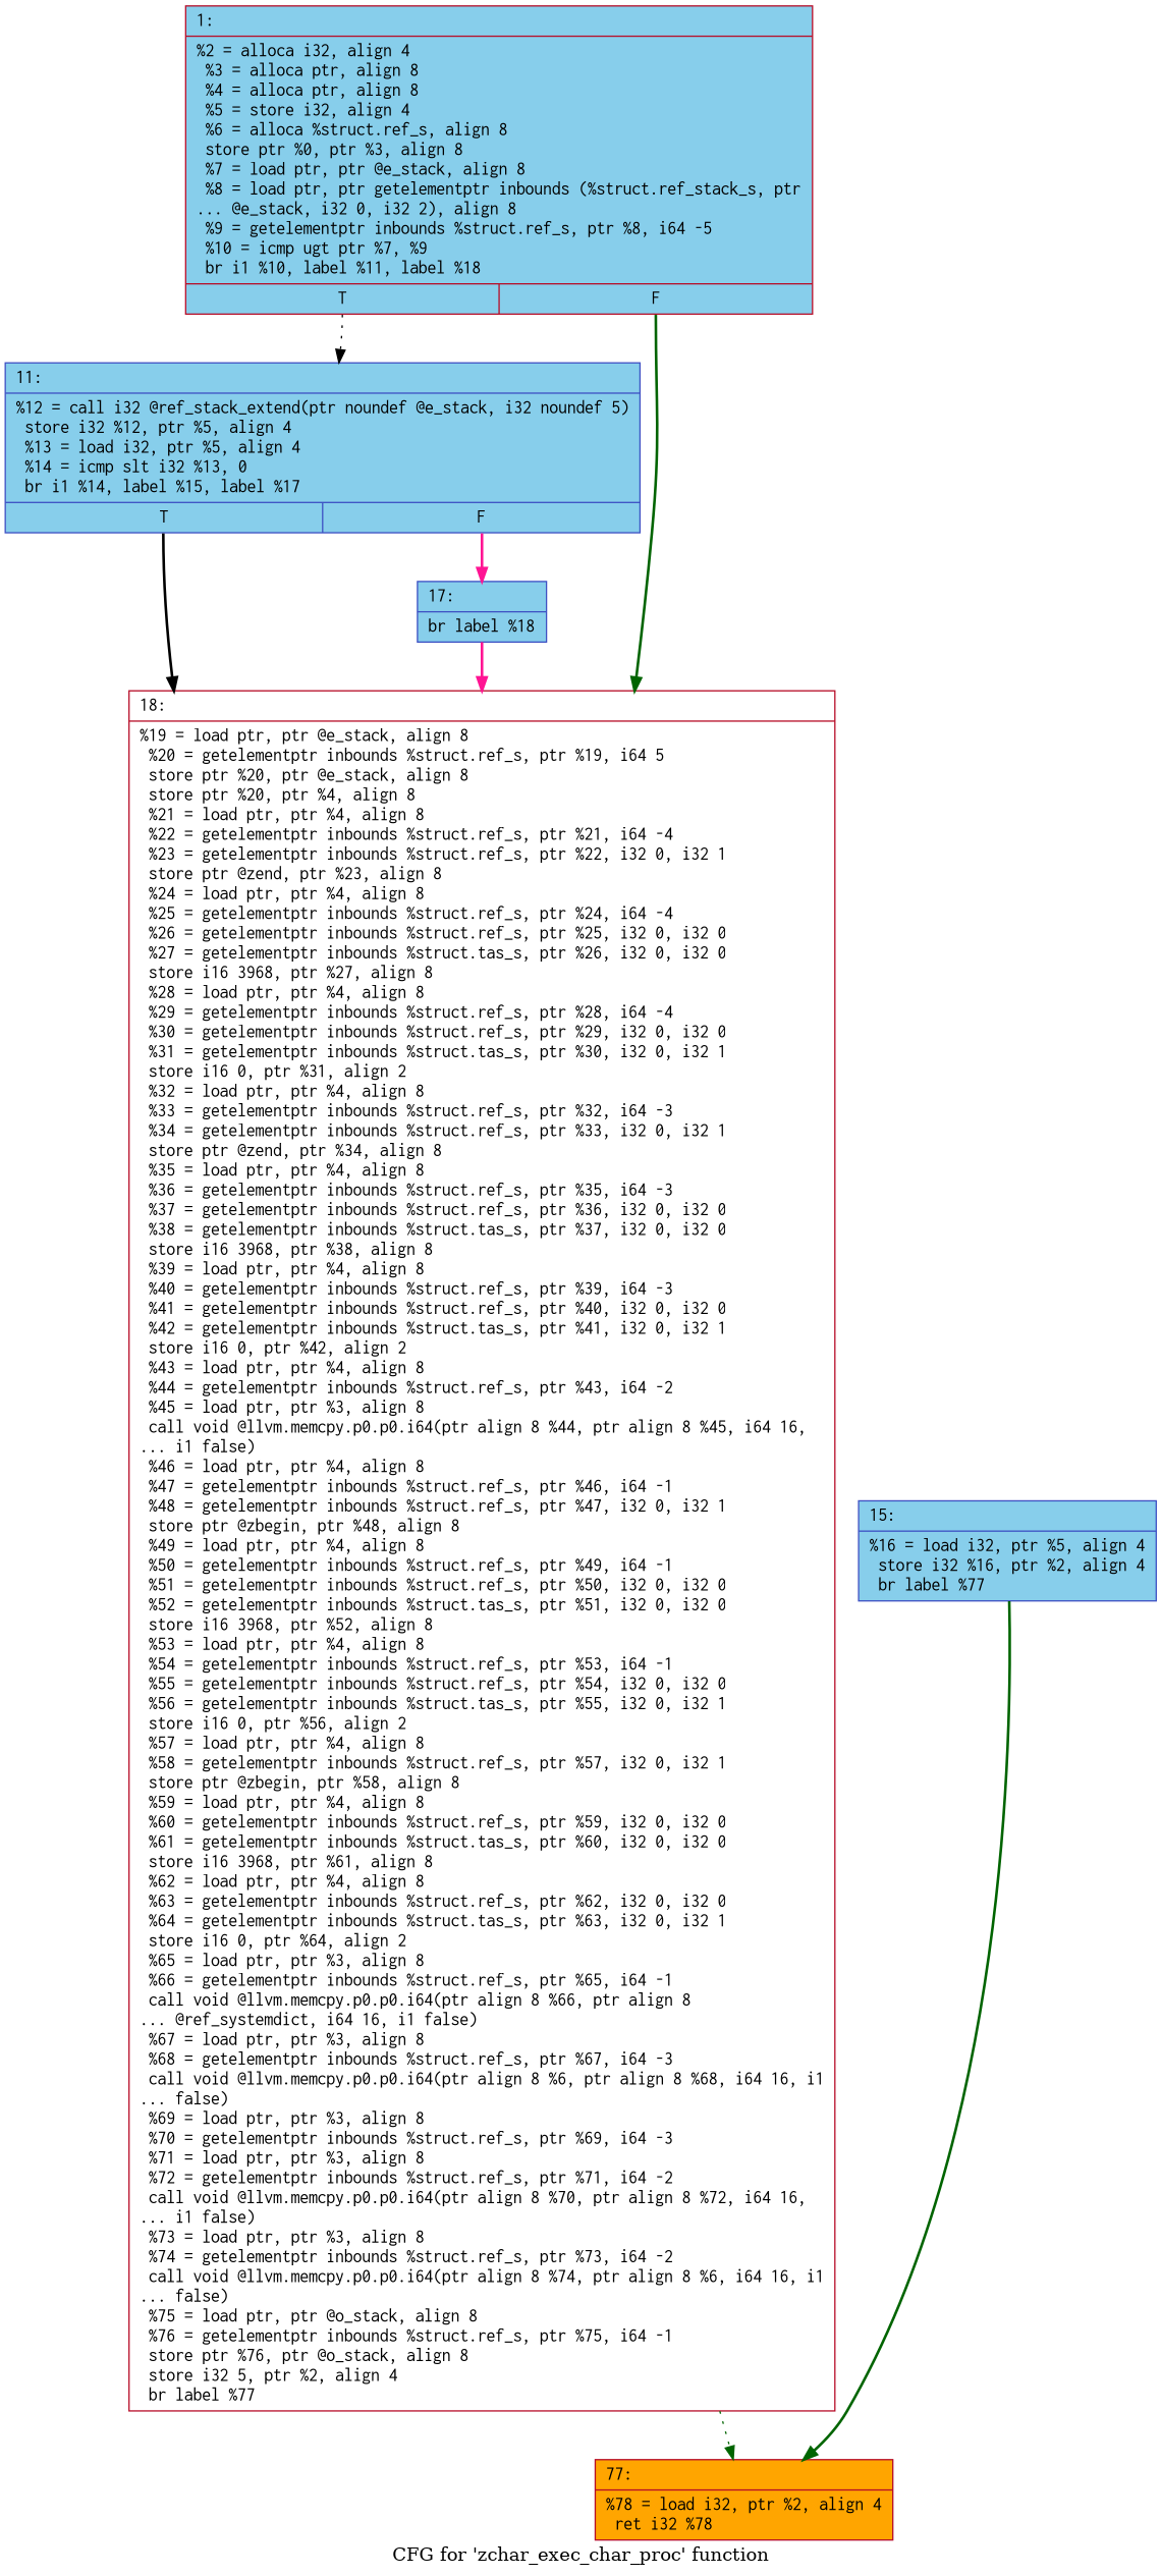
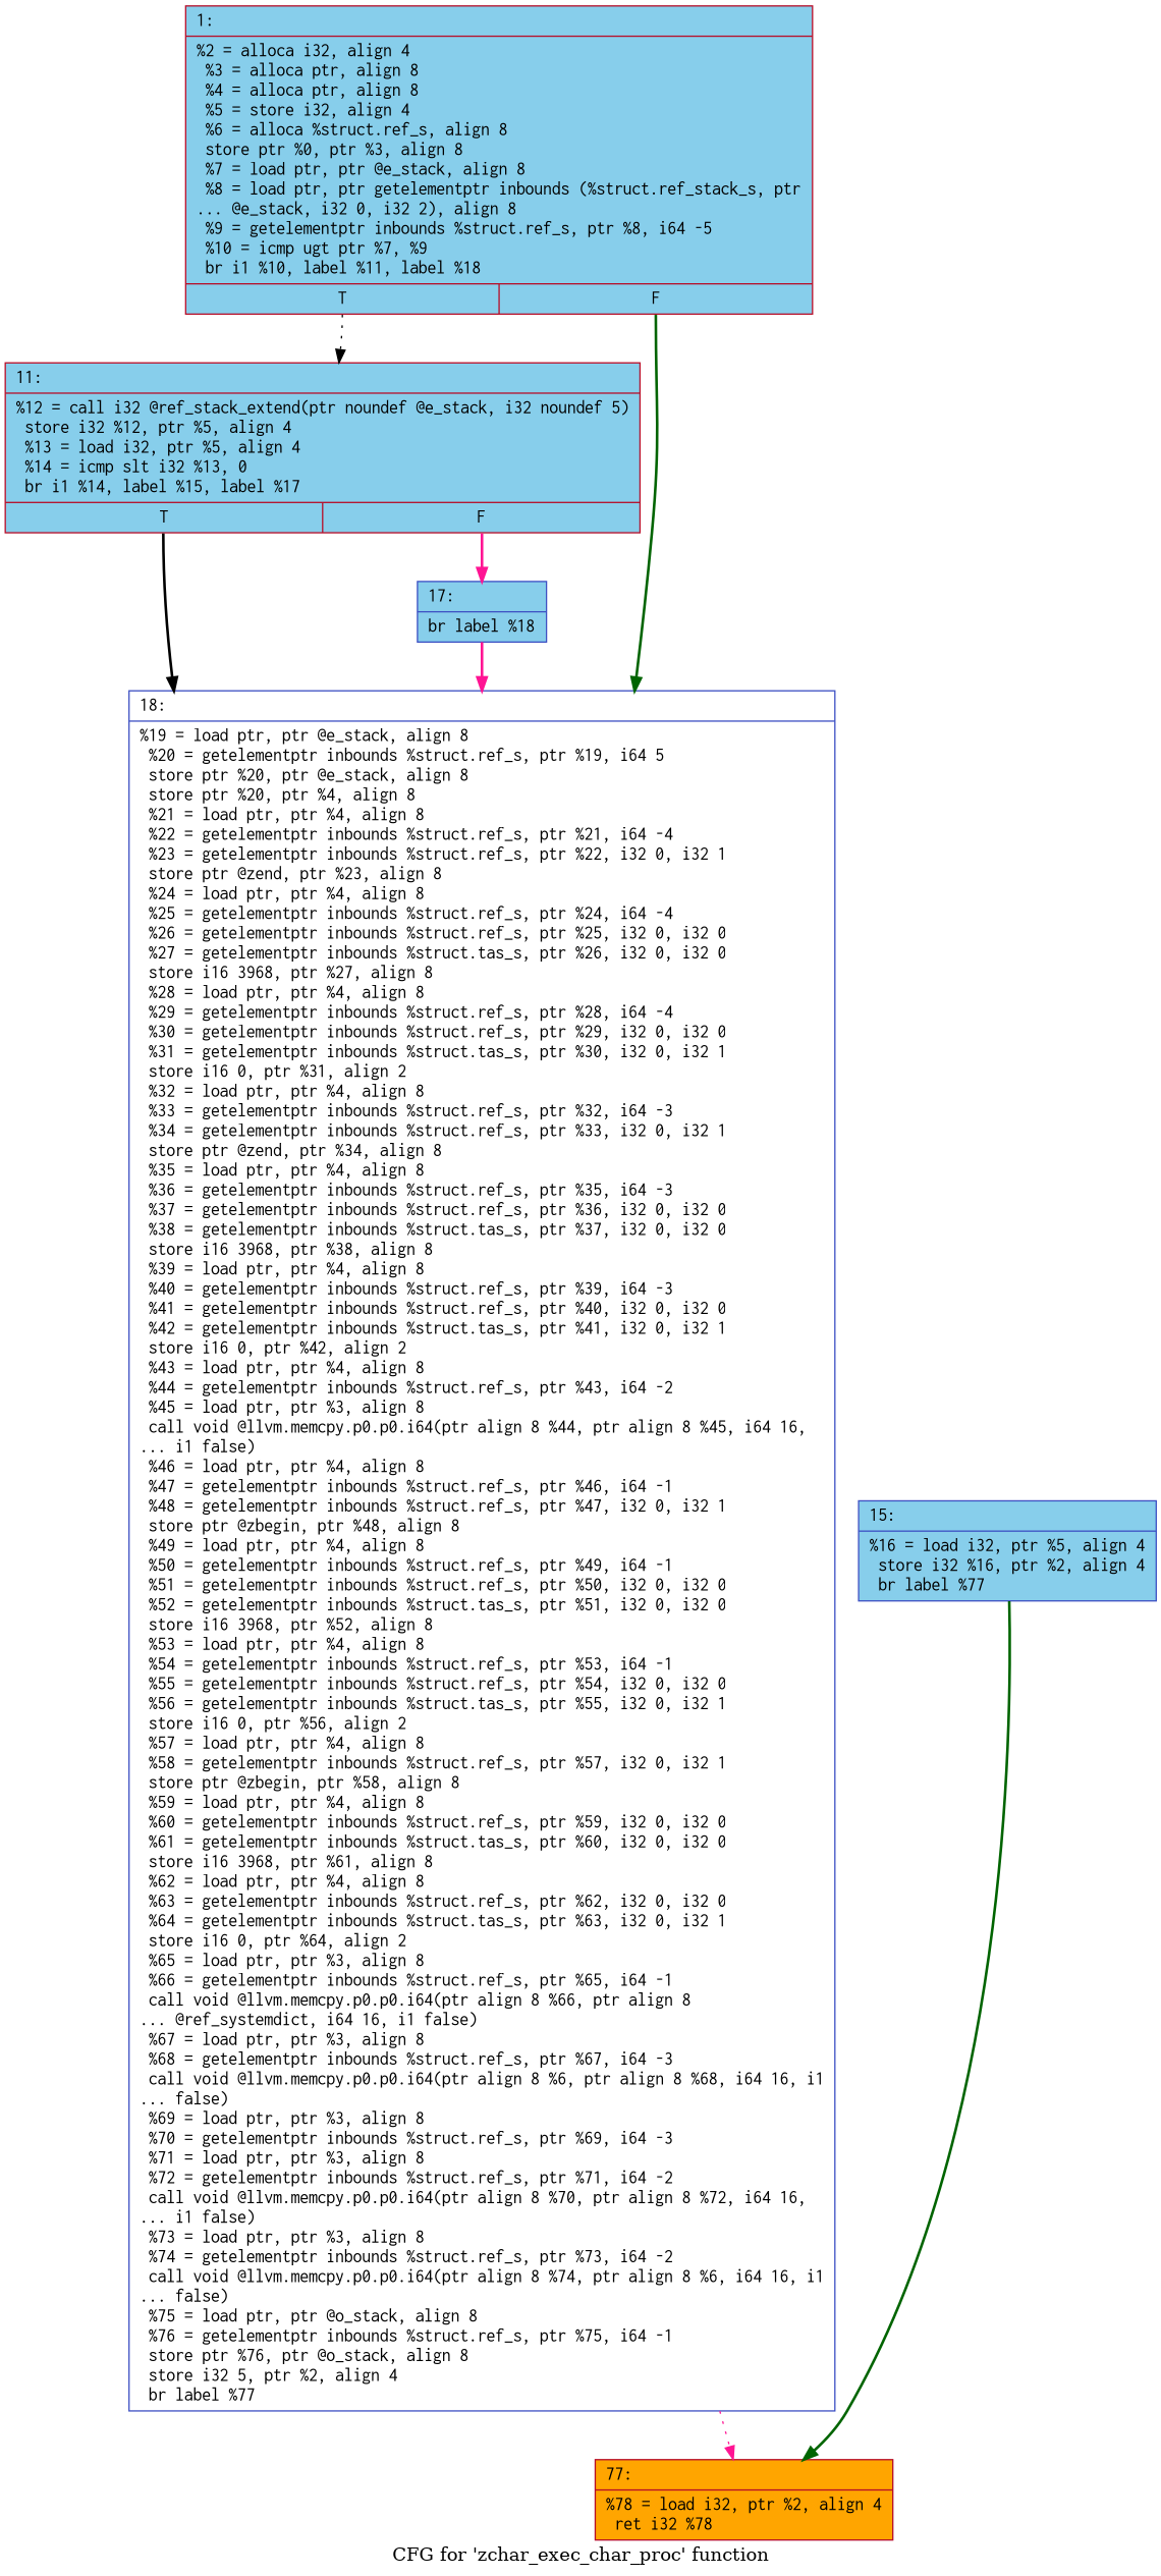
  digraph {
    label="CFG for 'zchar_exec_char_proc' function"
    node [color="#b70d28ff" fillcolor=skyblue fontname=Courier shape=record style=filled]
    edge [color=darkgreen style=bold]
    n1 [label="{1:\l|  %2 = alloca i32, align 4\l  %3 = alloca ptr, align 8\l  %4 = alloca ptr, align 8\l  %5 = store i32, align 4\l  %6 = alloca %struct.ref_s, align 8\l  store ptr %0, ptr %3, align 8\l  %7 = load ptr, ptr @e_stack, align 8\l  %8 = load ptr, ptr getelementptr inbounds (%struct.ref_stack_s, ptr\l... @e_stack, i32 0, i32 2), align 8\l  %9 = getelementptr inbounds %struct.ref_s, ptr %8, i64 -5\l  %10 = icmp ugt ptr %7, %9\l  br i1 %10, label %11, label %18\l|{<s0>T|<s1>F}}"]
-   n2 [color="#3d50c3ff" label="{11:\l|  %12 = call i32 @ref_stack_extend(ptr noundef @e_stack, i32 noundef 5)\l  store i32 %12, ptr %5, align 4\l  %13 = load i32, ptr %5, align 4\l  %14 = icmp slt i32 %13, 0\l  br i1 %14, label %15, label %17\l|{<s0>T|<s1>F}}"]
-   n3 [fillcolor=white label="{18:\l|  %19 = load ptr, ptr @e_stack, align 8\l  %20 = getelementptr inbounds %struct.ref_s, ptr %19, i64 5\l  store ptr %20, ptr @e_stack, align 8\l  store ptr %20, ptr %4, align 8\l  %21 = load ptr, ptr %4, align 8\l  %22 = getelementptr inbounds %struct.ref_s, ptr %21, i64 -4\l  %23 = getelementptr inbounds %struct.ref_s, ptr %22, i32 0, i32 1\l  store ptr @zend, ptr %23, align 8\l  %24 = load ptr, ptr %4, align 8\l  %25 = getelementptr inbounds %struct.ref_s, ptr %24, i64 -4\l  %26 = getelementptr inbounds %struct.ref_s, ptr %25, i32 0, i32 0\l  %27 = getelementptr inbounds %struct.tas_s, ptr %26, i32 0, i32 0\l  store i16 3968, ptr %27, align 8\l  %28 = load ptr, ptr %4, align 8\l  %29 = getelementptr inbounds %struct.ref_s, ptr %28, i64 -4\l  %30 = getelementptr inbounds %struct.ref_s, ptr %29, i32 0, i32 0\l  %31 = getelementptr inbounds %struct.tas_s, ptr %30, i32 0, i32 1\l  store i16 0, ptr %31, align 2\l  %32 = load ptr, ptr %4, align 8\l  %33 = getelementptr inbounds %struct.ref_s, ptr %32, i64 -3\l  %34 = getelementptr inbounds %struct.ref_s, ptr %33, i32 0, i32 1\l  store ptr @zend, ptr %34, align 8\l  %35 = load ptr, ptr %4, align 8\l  %36 = getelementptr inbounds %struct.ref_s, ptr %35, i64 -3\l  %37 = getelementptr inbounds %struct.ref_s, ptr %36, i32 0, i32 0\l  %38 = getelementptr inbounds %struct.tas_s, ptr %37, i32 0, i32 0\l  store i16 3968, ptr %38, align 8\l  %39 = load ptr, ptr %4, align 8\l  %40 = getelementptr inbounds %struct.ref_s, ptr %39, i64 -3\l  %41 = getelementptr inbounds %struct.ref_s, ptr %40, i32 0, i32 0\l  %42 = getelementptr inbounds %struct.tas_s, ptr %41, i32 0, i32 1\l  store i16 0, ptr %42, align 2\l  %43 = load ptr, ptr %4, align 8\l  %44 = getelementptr inbounds %struct.ref_s, ptr %43, i64 -2\l  %45 = load ptr, ptr %3, align 8\l  call void @llvm.memcpy.p0.p0.i64(ptr align 8 %44, ptr align 8 %45, i64 16,\l... i1 false)\l  %46 = load ptr, ptr %4, align 8\l  %47 = getelementptr inbounds %struct.ref_s, ptr %46, i64 -1\l  %48 = getelementptr inbounds %struct.ref_s, ptr %47, i32 0, i32 1\l  store ptr @zbegin, ptr %48, align 8\l  %49 = load ptr, ptr %4, align 8\l  %50 = getelementptr inbounds %struct.ref_s, ptr %49, i64 -1\l  %51 = getelementptr inbounds %struct.ref_s, ptr %50, i32 0, i32 0\l  %52 = getelementptr inbounds %struct.tas_s, ptr %51, i32 0, i32 0\l  store i16 3968, ptr %52, align 8\l  %53 = load ptr, ptr %4, align 8\l  %54 = getelementptr inbounds %struct.ref_s, ptr %53, i64 -1\l  %55 = getelementptr inbounds %struct.ref_s, ptr %54, i32 0, i32 0\l  %56 = getelementptr inbounds %struct.tas_s, ptr %55, i32 0, i32 1\l  store i16 0, ptr %56, align 2\l  %57 = load ptr, ptr %4, align 8\l  %58 = getelementptr inbounds %struct.ref_s, ptr %57, i32 0, i32 1\l  store ptr @zbegin, ptr %58, align 8\l  %59 = load ptr, ptr %4, align 8\l  %60 = getelementptr inbounds %struct.ref_s, ptr %59, i32 0, i32 0\l  %61 = getelementptr inbounds %struct.tas_s, ptr %60, i32 0, i32 0\l  store i16 3968, ptr %61, align 8\l  %62 = load ptr, ptr %4, align 8\l  %63 = getelementptr inbounds %struct.ref_s, ptr %62, i32 0, i32 0\l  %64 = getelementptr inbounds %struct.tas_s, ptr %63, i32 0, i32 1\l  store i16 0, ptr %64, align 2\l  %65 = load ptr, ptr %3, align 8\l  %66 = getelementptr inbounds %struct.ref_s, ptr %65, i64 -1\l  call void @llvm.memcpy.p0.p0.i64(ptr align 8 %66, ptr align 8\l... @ref_systemdict, i64 16, i1 false)\l  %67 = load ptr, ptr %3, align 8\l  %68 = getelementptr inbounds %struct.ref_s, ptr %67, i64 -3\l  call void @llvm.memcpy.p0.p0.i64(ptr align 8 %6, ptr align 8 %68, i64 16, i1\l... false)\l  %69 = load ptr, ptr %3, align 8\l  %70 = getelementptr inbounds %struct.ref_s, ptr %69, i64 -3\l  %71 = load ptr, ptr %3, align 8\l  %72 = getelementptr inbounds %struct.ref_s, ptr %71, i64 -2\l  call void @llvm.memcpy.p0.p0.i64(ptr align 8 %70, ptr align 8 %72, i64 16,\l... i1 false)\l  %73 = load ptr, ptr %3, align 8\l  %74 = getelementptr inbounds %struct.ref_s, ptr %73, i64 -2\l  call void @llvm.memcpy.p0.p0.i64(ptr align 8 %74, ptr align 8 %6, i64 16, i1\l... false)\l  %75 = load ptr, ptr @o_stack, align 8\l  %76 = getelementptr inbounds %struct.ref_s, ptr %75, i64 -1\l  store ptr %76, ptr @o_stack, align 8\l  store i32 5, ptr %2, align 4\l  br label %77\l}"]
+   n2 [label="{11:\l|  %12 = call i32 @ref_stack_extend(ptr noundef @e_stack, i32 noundef 5)\l  store i32 %12, ptr %5, align 4\l  %13 = load i32, ptr %5, align 4\l  %14 = icmp slt i32 %13, 0\l  br i1 %14, label %15, label %17\l|{<s0>T|<s1>F}}"]
+   n3 [color="#3d50c3ff" fillcolor=white label="{18:\l|  %19 = load ptr, ptr @e_stack, align 8\l  %20 = getelementptr inbounds %struct.ref_s, ptr %19, i64 5\l  store ptr %20, ptr @e_stack, align 8\l  store ptr %20, ptr %4, align 8\l  %21 = load ptr, ptr %4, align 8\l  %22 = getelementptr inbounds %struct.ref_s, ptr %21, i64 -4\l  %23 = getelementptr inbounds %struct.ref_s, ptr %22, i32 0, i32 1\l  store ptr @zend, ptr %23, align 8\l  %24 = load ptr, ptr %4, align 8\l  %25 = getelementptr inbounds %struct.ref_s, ptr %24, i64 -4\l  %26 = getelementptr inbounds %struct.ref_s, ptr %25, i32 0, i32 0\l  %27 = getelementptr inbounds %struct.tas_s, ptr %26, i32 0, i32 0\l  store i16 3968, ptr %27, align 8\l  %28 = load ptr, ptr %4, align 8\l  %29 = getelementptr inbounds %struct.ref_s, ptr %28, i64 -4\l  %30 = getelementptr inbounds %struct.ref_s, ptr %29, i32 0, i32 0\l  %31 = getelementptr inbounds %struct.tas_s, ptr %30, i32 0, i32 1\l  store i16 0, ptr %31, align 2\l  %32 = load ptr, ptr %4, align 8\l  %33 = getelementptr inbounds %struct.ref_s, ptr %32, i64 -3\l  %34 = getelementptr inbounds %struct.ref_s, ptr %33, i32 0, i32 1\l  store ptr @zend, ptr %34, align 8\l  %35 = load ptr, ptr %4, align 8\l  %36 = getelementptr inbounds %struct.ref_s, ptr %35, i64 -3\l  %37 = getelementptr inbounds %struct.ref_s, ptr %36, i32 0, i32 0\l  %38 = getelementptr inbounds %struct.tas_s, ptr %37, i32 0, i32 0\l  store i16 3968, ptr %38, align 8\l  %39 = load ptr, ptr %4, align 8\l  %40 = getelementptr inbounds %struct.ref_s, ptr %39, i64 -3\l  %41 = getelementptr inbounds %struct.ref_s, ptr %40, i32 0, i32 0\l  %42 = getelementptr inbounds %struct.tas_s, ptr %41, i32 0, i32 1\l  store i16 0, ptr %42, align 2\l  %43 = load ptr, ptr %4, align 8\l  %44 = getelementptr inbounds %struct.ref_s, ptr %43, i64 -2\l  %45 = load ptr, ptr %3, align 8\l  call void @llvm.memcpy.p0.p0.i64(ptr align 8 %44, ptr align 8 %45, i64 16,\l... i1 false)\l  %46 = load ptr, ptr %4, align 8\l  %47 = getelementptr inbounds %struct.ref_s, ptr %46, i64 -1\l  %48 = getelementptr inbounds %struct.ref_s, ptr %47, i32 0, i32 1\l  store ptr @zbegin, ptr %48, align 8\l  %49 = load ptr, ptr %4, align 8\l  %50 = getelementptr inbounds %struct.ref_s, ptr %49, i64 -1\l  %51 = getelementptr inbounds %struct.ref_s, ptr %50, i32 0, i32 0\l  %52 = getelementptr inbounds %struct.tas_s, ptr %51, i32 0, i32 0\l  store i16 3968, ptr %52, align 8\l  %53 = load ptr, ptr %4, align 8\l  %54 = getelementptr inbounds %struct.ref_s, ptr %53, i64 -1\l  %55 = getelementptr inbounds %struct.ref_s, ptr %54, i32 0, i32 0\l  %56 = getelementptr inbounds %struct.tas_s, ptr %55, i32 0, i32 1\l  store i16 0, ptr %56, align 2\l  %57 = load ptr, ptr %4, align 8\l  %58 = getelementptr inbounds %struct.ref_s, ptr %57, i32 0, i32 1\l  store ptr @zbegin, ptr %58, align 8\l  %59 = load ptr, ptr %4, align 8\l  %60 = getelementptr inbounds %struct.ref_s, ptr %59, i32 0, i32 0\l  %61 = getelementptr inbounds %struct.tas_s, ptr %60, i32 0, i32 0\l  store i16 3968, ptr %61, align 8\l  %62 = load ptr, ptr %4, align 8\l  %63 = getelementptr inbounds %struct.ref_s, ptr %62, i32 0, i32 0\l  %64 = getelementptr inbounds %struct.tas_s, ptr %63, i32 0, i32 1\l  store i16 0, ptr %64, align 2\l  %65 = load ptr, ptr %3, align 8\l  %66 = getelementptr inbounds %struct.ref_s, ptr %65, i64 -1\l  call void @llvm.memcpy.p0.p0.i64(ptr align 8 %66, ptr align 8\l... @ref_systemdict, i64 16, i1 false)\l  %67 = load ptr, ptr %3, align 8\l  %68 = getelementptr inbounds %struct.ref_s, ptr %67, i64 -3\l  call void @llvm.memcpy.p0.p0.i64(ptr align 8 %6, ptr align 8 %68, i64 16, i1\l... false)\l  %69 = load ptr, ptr %3, align 8\l  %70 = getelementptr inbounds %struct.ref_s, ptr %69, i64 -3\l  %71 = load ptr, ptr %3, align 8\l  %72 = getelementptr inbounds %struct.ref_s, ptr %71, i64 -2\l  call void @llvm.memcpy.p0.p0.i64(ptr align 8 %70, ptr align 8 %72, i64 16,\l... i1 false)\l  %73 = load ptr, ptr %3, align 8\l  %74 = getelementptr inbounds %struct.ref_s, ptr %73, i64 -2\l  call void @llvm.memcpy.p0.p0.i64(ptr align 8 %74, ptr align 8 %6, i64 16, i1\l... false)\l  %75 = load ptr, ptr @o_stack, align 8\l  %76 = getelementptr inbounds %struct.ref_s, ptr %75, i64 -1\l  store ptr %76, ptr @o_stack, align 8\l  store i32 5, ptr %2, align 4\l  br label %77\l}"]
    n4 [color="#3d50c3ff" label="{17:\l|  br label %18\l}"]
    n5 [fillcolor=orange label="{77:\l|  %78 = load i32, ptr %2, align 4\l  ret i32 %78\l}"]
    n6 [color="#3d50c3ff" label="{15:\l|  %16 = load i32, ptr %5, align 4\l  store i32 %16, ptr %2, align 4\l  br label %77\l}"]
    n1 -> n2 [color=black style=dotted tailport=s0]
    n1 -> n3 [tailport=s1]
    n2 -> n3 [color=black tailport=s0]
    n2 -> n4 [color=deeppink tailport=s1]
-   n3 -> n5 [style=dotted]
+   n3 -> n5 [color=deeppink style=dotted]
    n4 -> n3 [color=deeppink]
    n6 -> n5
  }
